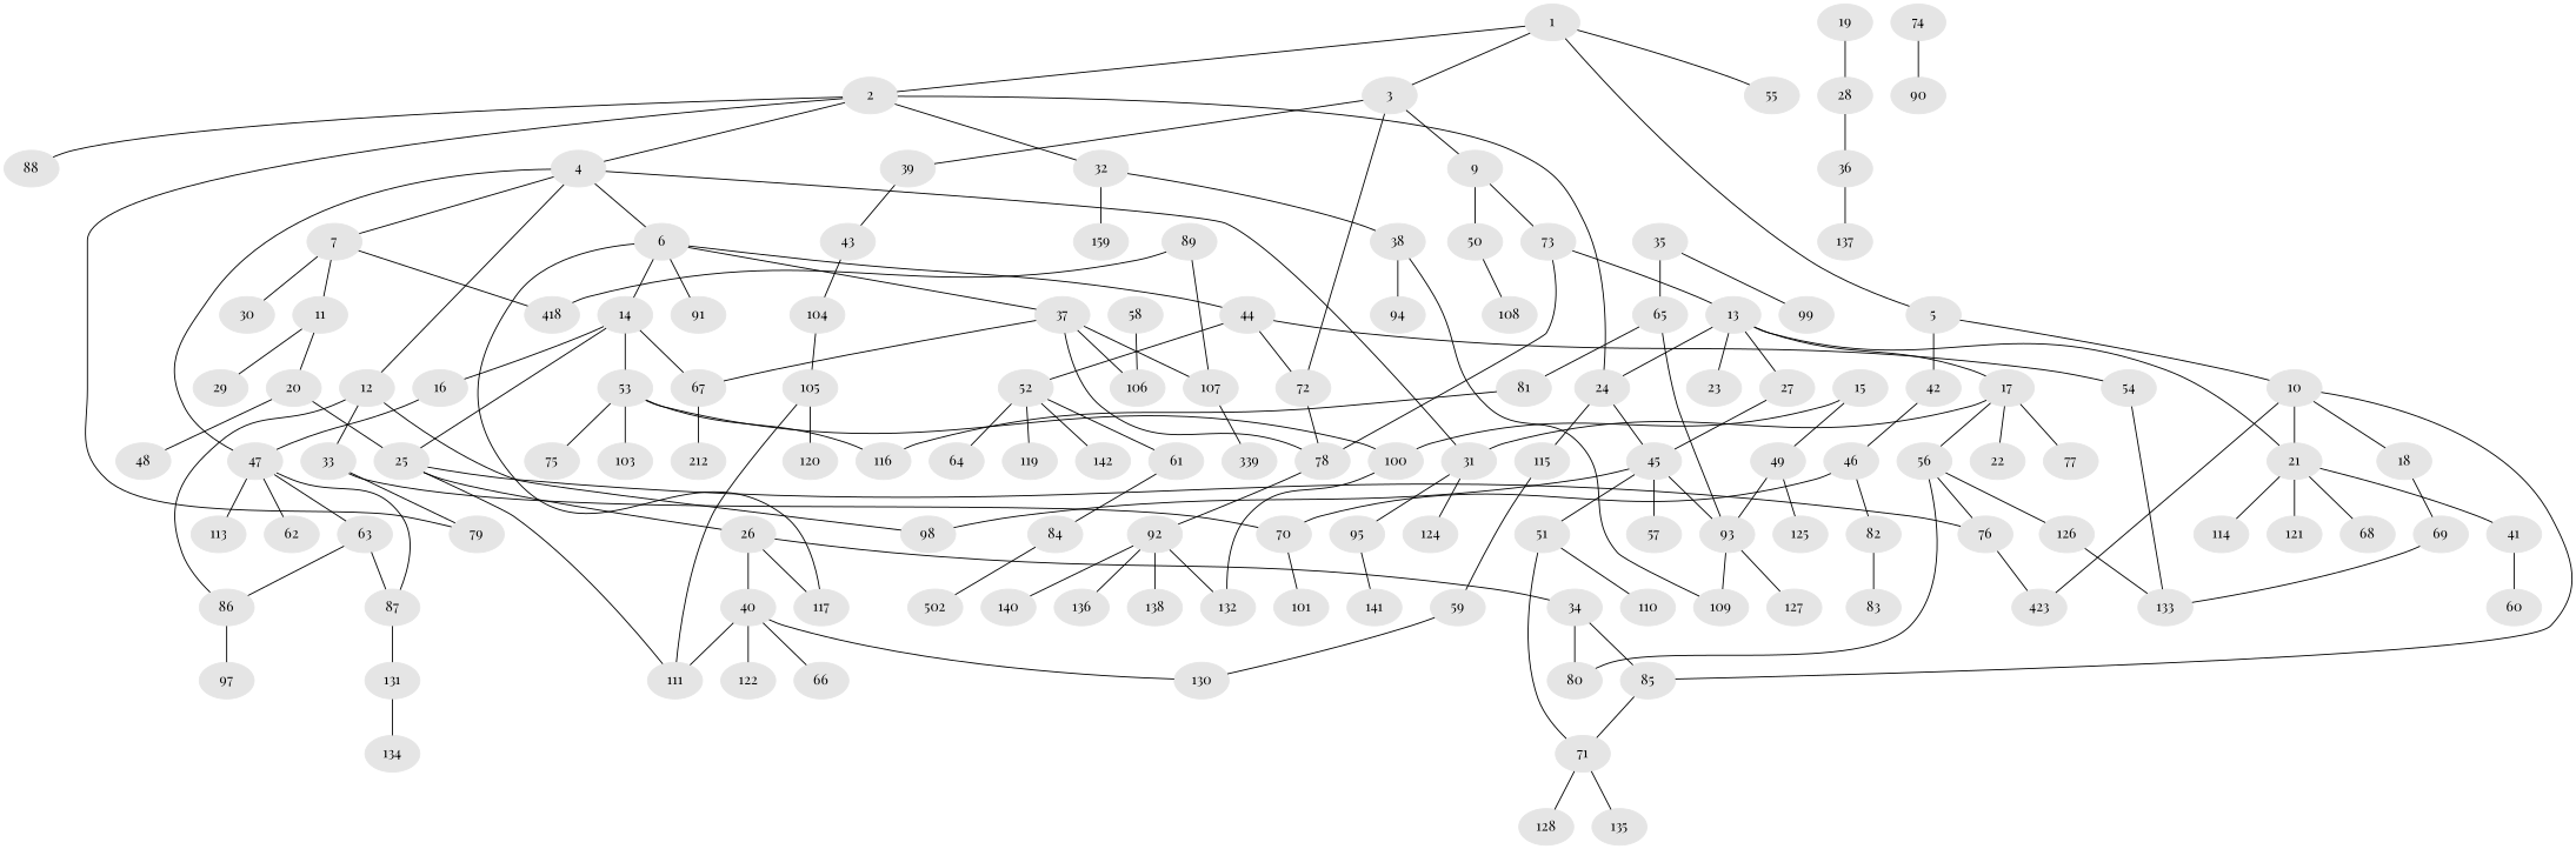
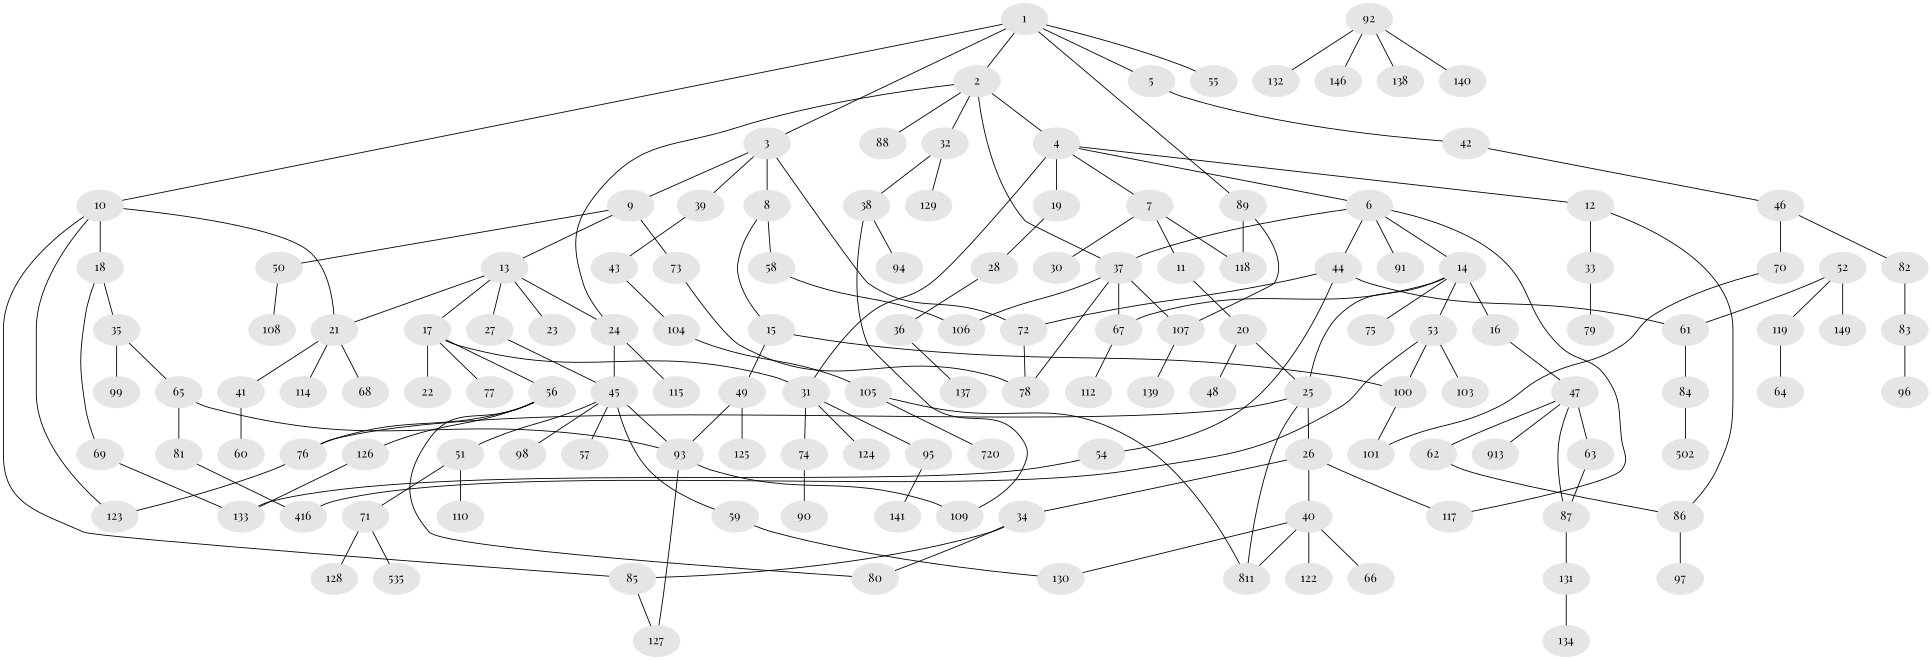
  graph {
    fontname="Playfair Display"
    node [color=gray90 fontname="Playfair Display" style=filled]
    edge [fontname="Playfair Display"]
    1
    2
    3
    5
    10
    55
    89
    4
    24
    32
    79
    88
+   8
    9
    39
    72
    42
    18
    21
    85
-   123 [label=423]
-   118 [label=418]
+   123
+   118
    107
    6
    7
    12
    19
    31
    45
    115
    38
-   129 [label=159]
+   129
    15
    58
    13
    50
    73
    43
    78
    14
    37
    44
    91
    117
    11
    30
    33
    86
    98
    28
    74
    95
    124
    46
    16
    25
    53
    67
    106
    52
    54
    20
-   29
    49
    100
    17
    23
    27
    108
    35
    69
    41
    68
    114
-   121
    127
    48
    70
    97
    22
    77
    56
    47
    26
    76
-   111
+   111 [label=811]
    75
    103
-   116
-   112 [label=212]
+   116 [label=416]
+   112
    93
    125
    101
    62
    63
    87
-   113
+   113 [label=913]
    65
    99
    133
    36
    60
    80
    126
    51
    57
    59
    34
    40
    66
    122
    130
    137
    90
    141
    94
    109
    81
    92
-   139 [label=339]
+   139
    104
    82
    105
    61
    64
    119
-   142
+   142 [label=149]
    71
    110
    83
    131
    128
-   135
+   135 [label=535]
    84
    n135 [label=502]
    132
-   136
+   136 [label=146]
    138
    140
+   96
    134
-   120
+   120 [label=720]
    1 -- 2
    1 -- 3
    1 -- 5
-   5 -- 10
+   1 -- 10
    1 -- 55
+   1 -- 89
    2 -- 4
    2 -- 24
    2 -- 32
-   2 -- 79
+   2 -- 37
    2 -- 88
+   3 -- 8
    3 -- 9
    3 -- 39
    3 -- 72
    5 -- 42
    10 -- 18
    10 -- 21
    10 -- 85
    10 -- 123
    89 -- 118
    89 -- 107
    4 -- 6
    4 -- 7
    4 -- 12
-   4 -- 47
+   4 -- 19
    4 -- 31
    24 -- 45
    24 -- 115
    32 -- 38
    32 -- 129
-   73 -- 13
+   8 -- 15
+   8 -- 58
+   9 -- 13
    9 -- 50
    9 -- 73
    39 -- 43
    72 -- 78
    42 -- 46
+   18 -- 35
    18 -- 69
    21 -- 41
    21 -- 68
    21 -- 114
-   21 -- 121
-   85 -- 71
+   85 -- 127
    107 -- 139
    6 -- 14
    6 -- 37
    6 -- 44
    6 -- 91
    6 -- 117
    7 -- 118
    7 -- 11
    7 -- 30
    12 -- 33
    12 -- 86
-   12 -- 98
    19 -- 28
+   31 -- 74
    31 -- 95
    31 -- 124
    45 -- 98
    45 -- 93
    45 -- 51
    45 -- 57
-   115 -- 59
+   45 -- 59
    38 -- 94
    38 -- 109
    15 -- 49
    15 -- 100
    58 -- 106
    13 -- 24
    13 -- 21
    13 -- 17
    13 -- 23
    13 -- 27
    50 -- 108
    73 -- 78
    43 -- 104
-   78 -- 92
    14 -- 16
    14 -- 25
    14 -- 53
    14 -- 67
    37 -- 107
    37 -- 78
    37 -- 67
    37 -- 106
    44 -- 72
-   44 -- 52
+   44 -- 61
    44 -- 54
    11 -- 20
-   11 -- 29
    33 -- 79
-   33 -- 70
    86 -- 97
    28 -- 36
    74 -- 90
    95 -- 141
    46 -- 70
    46 -- 82
    16 -- 47
    25 -- 26
    25 -- 76
    25 -- 111
    53 -- 100
-   53 -- 75
+   14 -- 75
    53 -- 103
    53 -- 116
    67 -- 112
    52 -- 61
-   52 -- 64
+   119 -- 64
    52 -- 119
    52 -- 142
    54 -- 133
    20 -- 25
    20 -- 48
    49 -- 93
    49 -- 125
-   100 -- 132
+   100 -- 101
    17 -- 31
    17 -- 22
    17 -- 77
    17 -- 56
    27 -- 45
    35 -- 65
    35 -- 99
    69 -- 133
    41 -- 60
    70 -- 101
    56 -- 76
    56 -- 80
    56 -- 126
    47 -- 62
    47 -- 63
    47 -- 87
    47 -- 113
    26 -- 117
    26 -- 34
    26 -- 40
    76 -- 123
    93 -- 127
    93 -- 109
-   63 -- 86
+   62 -- 86
    63 -- 87
    87 -- 131
    65 -- 93
    65 -- 81
    36 -- 137
    126 -- 133
    51 -- 71
    51 -- 110
    59 -- 130
    34 -- 85
    34 -- 80
    40 -- 111
    40 -- 66
    40 -- 122
    40 -- 130
    81 -- 116
    92 -- 132
    92 -- 136
    92 -- 138
    92 -- 140
    104 -- 105
    82 -- 83
    105 -- 111
    105 -- 120
    61 -- 84
    71 -- 128
    71 -- 135
+   83 -- 96
    131 -- 134
    84 -- n135
  }
